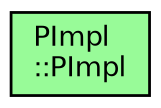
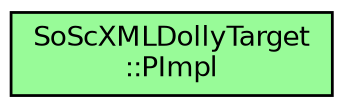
  digraph {
    rankdir=LR
-   n1 [color=black fillcolor=palegreen fontname=Helvetica fontsize=10 height=0.2 label="PImpl\l::PImpl" shape=record style=filled width=0.4]
+   n1 [color=black fillcolor=palegreen fontname=Helvetica fontsize=10 height=0.2 label="SoScXMLDollyTarget\l::PImpl" shape=record style=filled width=0.4]
  }
